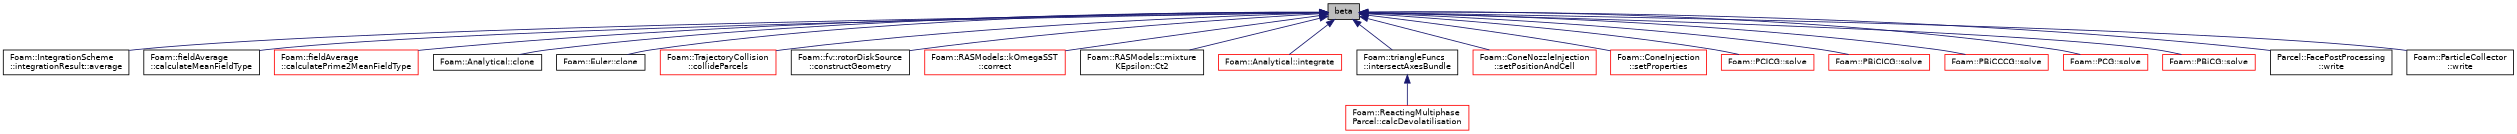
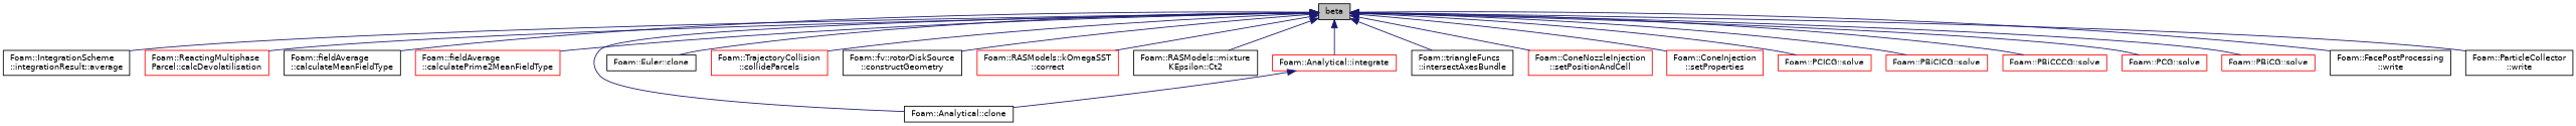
  digraph {
    rankdir=TB
    node [color=red fontname=Helvetica fontsize=10 shape=record]
    edge [color=midnightblue dir=back fontname=Helvetica fontsize=10 labelfontname=Helvetica labelfontsize=10 style=solid]
    n1 [color=black fillcolor=grey75 fontcolor=black height=0.2 label=beta style=filled width=0.4]
    n2 [color=black height=0.2 label="Foam::IntegrationScheme\l::integrationResult::average" width=0.4]
    n3 [height=0.2 label="Foam::ReactingMultiphase\lParcel::calcDevolatilisation" width=0.4]
    n4 [color=black height=0.2 label="Foam::fieldAverage\l::calculateMeanFieldType" width=0.4]
    n5 [height=0.2 label="Foam::fieldAverage\l::calculatePrime2MeanFieldType" width=0.4]
    n6 [color=black height=0.2 label="Foam::Analytical::clone" width=0.4]
    n7 [color=black height=0.2 label="Foam::Euler::clone" width=0.4]
    n8 [height=0.2 label="Foam::TrajectoryCollision\l::collideParcels" width=0.4]
    n9 [color=black height=0.2 label="Foam::fv::rotorDiskSource\l::constructGeometry" width=0.4]
    n10 [height=0.2 label="Foam::RASModels::kOmegaSST\l::correct" width=0.4]
    n11 [color=black height=0.2 label="Foam::RASModels::mixture\lKEpsilon::Ct2" width=0.4]
    n12 [height=0.2 label="Foam::Analytical::integrate" width=0.4]
    n13 [color=black height=0.2 label="Foam::triangleFuncs\l::intersectAxesBundle" width=0.4]
    n14 [height=0.2 label="Foam::ConeNozzleInjection\l::setPositionAndCell" width=0.4]
    n15 [height=0.2 label="Foam::ConeInjection\l::setProperties" width=0.4]
    n16 [height=0.2 label="Foam::PCICG::solve" width=0.4]
    n17 [height=0.2 label="Foam::PBiCICG::solve" width=0.4]
    n18 [height=0.2 label="Foam::PBiCCCG::solve" width=0.4]
    n19 [height=0.2 label="Foam::PCG::solve" width=0.4]
    n20 [height=0.2 label="Foam::PBiCG::solve" width=0.4]
-   n21 [color=black height=0.2 label="Parcel::FacePostProcessing\l::write" width=0.4]
+   n21 [color=black height=0.2 label="Foam::FacePostProcessing\l::write" width=0.4]
    n22 [color=black height=0.2 label="Foam::ParticleCollector\l::write" width=0.4]
    n1 -> n2
-   n13 -> n3
+   n1 -> n3
    n1 -> n4
    n1 -> n5
    n1 -> n6
    n1 -> n7
    n1 -> n8
    n1 -> n9
    n1 -> n10
    n1 -> n11
    n1 -> n12
    n1 -> n13
    n1 -> n14
    n1 -> n15
    n1 -> n16
    n1 -> n17
    n1 -> n18
    n1 -> n19
    n1 -> n20
    n1 -> n21
    n1 -> n22
+   n12 -> n6
  }
